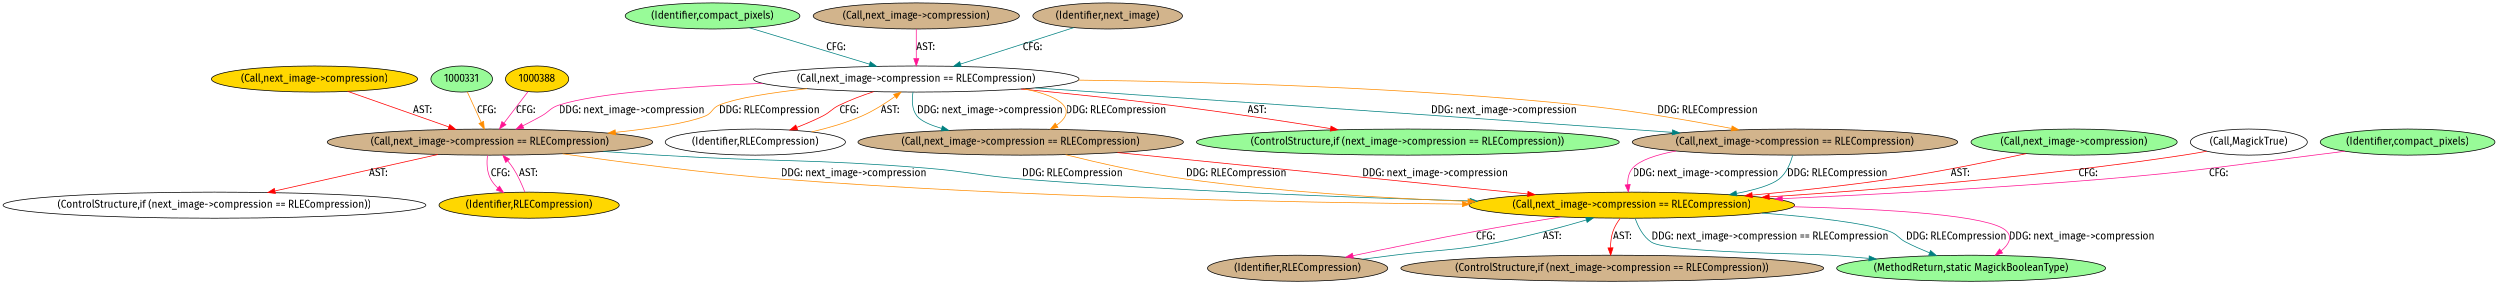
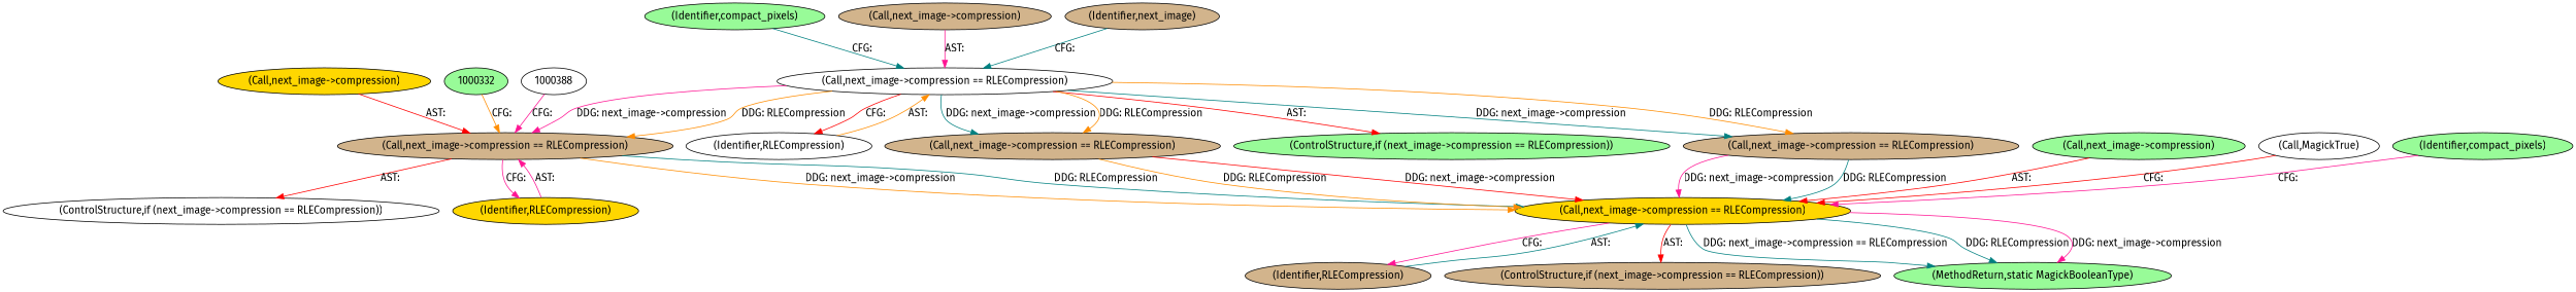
  digraph {
    fontname="Fira Sans"
    node [fillcolor=tan fontname="Fira Sans" style=filled]
    edge [color=teal fontname="Fira Sans"]
    n1 [label="(Call,next_image->compression == RLECompression)"]
    n2 [fillcolor=gold label="(Call,next_image->compression == RLECompression)"]
    n3 [fillcolor=gold label="(Identifier,RLECompression)"]
    n4 [fillcolor=white label="(ControlStructure,if (next_image->compression == RLECompression))"]
    n5 [label="(Identifier,RLECompression)"]
    n6 [label="(ControlStructure,if (next_image->compression == RLECompression))"]
    n7 [fillcolor=palegreen label="(MethodReturn,static MagickBooleanType)"]
    n8 [fillcolor=white label="(Call,next_image->compression == RLECompression)"]
    n9 [fillcolor=palegreen label="(ControlStructure,if (next_image->compression == RLECompression))"]
    n10 [label="(Call,next_image->compression == RLECompression)"]
    n11 [fillcolor=white label="(Identifier,RLECompression)"]
    n12 [label="(Call,next_image->compression == RLECompression)"]
    n13 [fillcolor=palegreen label="(Call,next_image->compression)"]
    n14 [fillcolor=palegreen label="(Identifier,compact_pixels)"]
    n15 [fillcolor=white label="(Call,MagickTrue)"]
    n16 [label="(Call,next_image->compression)"]
    n17 [fillcolor=palegreen label="(Identifier,compact_pixels)"]
    n18 [fillcolor=gold label="(Call,next_image->compression)"]
    n19 [label="(Identifier,next_image)"]
-   1000331 [fillcolor=palegreen]
-   1000388 [fillcolor=gold]
+   1000331 [fillcolor=palegreen label=1000332]
+   1000388 [fillcolor=white]
    n1 -> n2 [color=darkorange label="DDG: next_image->compression"]
    n1 -> n2 [label="DDG: RLECompression"]
    n1 -> n3 [color=deeppink label="CFG: "]
    n1 -> n4 [color=red label="AST: "]
    n2 -> n5 [color=deeppink label="CFG: "]
    n2 -> n6 [color=red label="AST: "]
    n2 -> n7 [label="DDG: next_image->compression == RLECompression"]
    n2 -> n7 [label="DDG: RLECompression"]
    n2 -> n7 [color=deeppink label="DDG: next_image->compression"]
    n3 -> n1 [color=deeppink label="AST: "]
    n5 -> n2 [label="AST: "]
    n8 -> n1 [color=deeppink label="DDG: next_image->compression"]
    n8 -> n1 [color=darkorange label="DDG: RLECompression"]
    n8 -> n9 [color=red label="AST: "]
    n8 -> n10 [label="DDG: next_image->compression"]
    n8 -> n10 [color=darkorange label="DDG: RLECompression"]
    n8 -> n11 [color=red label="CFG: "]
    n8 -> n12 [label="DDG: next_image->compression"]
    n8 -> n12 [color=darkorange label="DDG: RLECompression"]
    n10 -> n2 [color=red label="DDG: next_image->compression"]
    n10 -> n2 [color=darkorange label="DDG: RLECompression"]
    n11 -> n8 [color=darkorange label="AST: "]
    n12 -> n2 [color=deeppink label="DDG: next_image->compression"]
    n12 -> n2 [label="DDG: RLECompression"]
    n13 -> n2 [color=red label="AST: "]
    n14 -> n8 [label="CFG: "]
    n15 -> n2 [color=red label="CFG: "]
    n16 -> n8 [color=deeppink label="AST: "]
    n17 -> n2 [color=deeppink label="CFG: "]
    n18 -> n1 [color=red label="AST: "]
    n19 -> n8 [label="CFG: "]
    1000331 -> n1 [color=darkorange label="CFG: "]
    1000388 -> n1 [color=deeppink label="CFG: "]
  }
